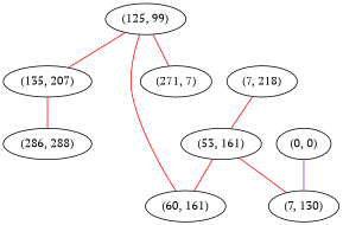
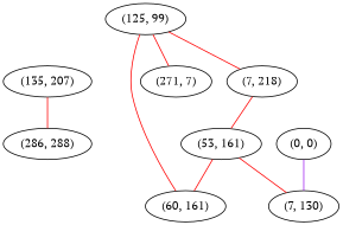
  graph {
    fontname="PT Serif"
    node [fontname="PT Serif"]
    edge [color=red fontname="PT Serif" weight=1]
    n1 [label="(125, 99)"]
    "(135, 207)"
    "(60, 161)"
    "(271, 7)"
    "(286, 288)"
    "(0, 0)"
    "(7, 130)"
    "(7, 218)"
    "(53, 161)"
-   n1 -- "(135, 207)"
+   n1 -- "(7, 218)"
    n1 -- "(60, 161)"
    n1 -- "(271, 7)"
    "(135, 207)" -- "(286, 288)"
    "(0, 0)" -- "(7, 130)" [color=purple weight=4]
    "(7, 218)" -- "(53, 161)"
    "(53, 161)" -- "(60, 161)"
    "(53, 161)" -- "(7, 130)"
  }
